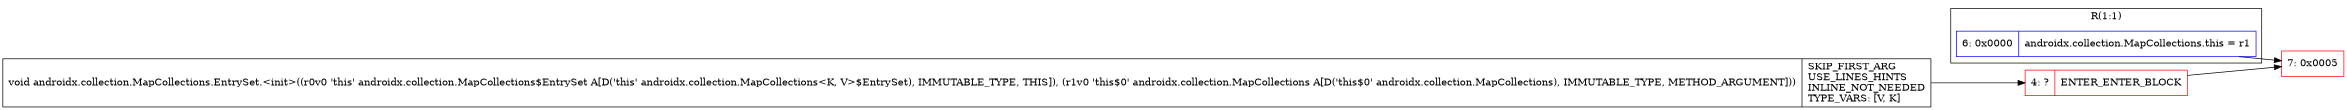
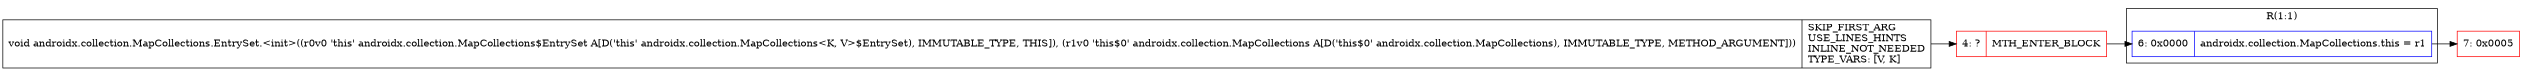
  digraph {
    rankdir=LR
    node [color=red shape=record]
    n1 [color=blue label="{6\:\ 0x0000|androidx.collection.MapCollections.this = r1\l}"]
    n2 [label="{7\:\ 0x0005}"]
-   n3 [label="{4\:\ ?|ENTER_ENTER_BLOCK\l}"]
+   n3 [label="{4\:\ ?|MTH_ENTER_BLOCK\l}"]
    n4 [label="{void androidx.collection.MapCollections.EntrySet.\<init\>((r0v0 'this' androidx.collection.MapCollections$EntrySet A[D('this' androidx.collection.MapCollections\<K, V\>$EntrySet), IMMUTABLE_TYPE, THIS]), (r1v0 'this$0' androidx.collection.MapCollections A[D('this$0' androidx.collection.MapCollections), IMMUTABLE_TYPE, METHOD_ARGUMENT]))  | SKIP_FIRST_ARG\lUSE_LINES_HINTS\lINLINE_NOT_NEEDED\lTYPE_VARS: [V, K]\l}" color=""]
    subgraph cluster_1 {
      label="R(1:1)"
      n1
    }
    n1 -> n2
-   n3 -> n2
+   n3 -> n1
    n4 -> n3
  }
